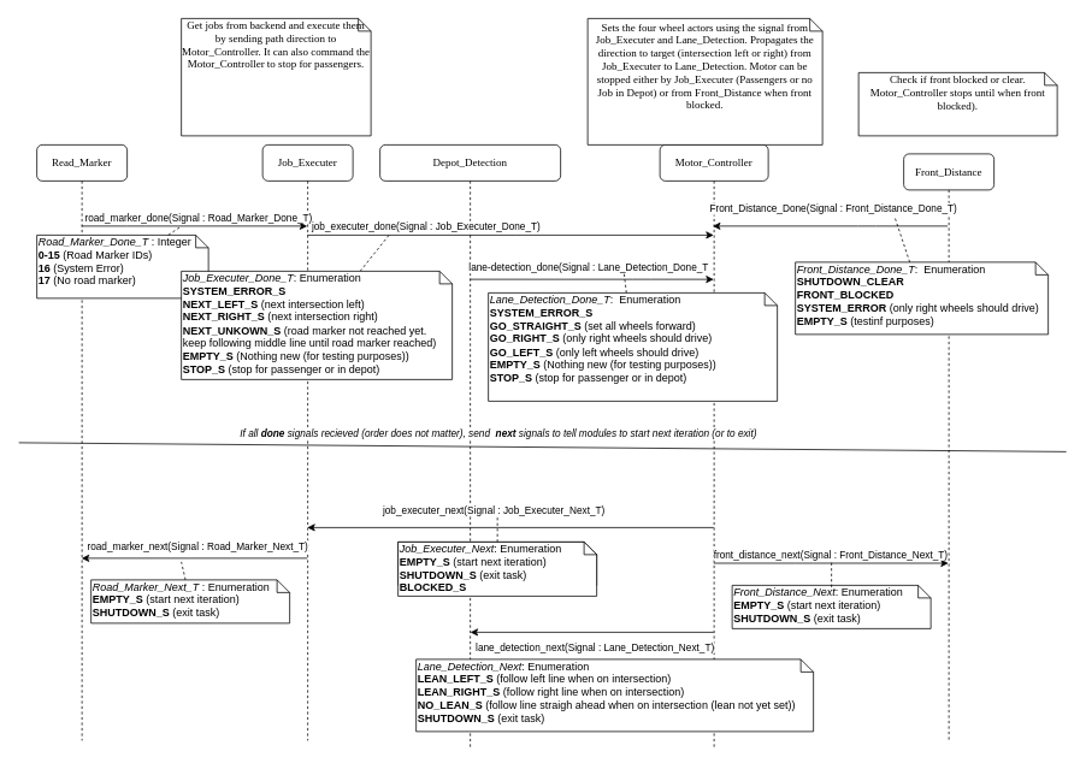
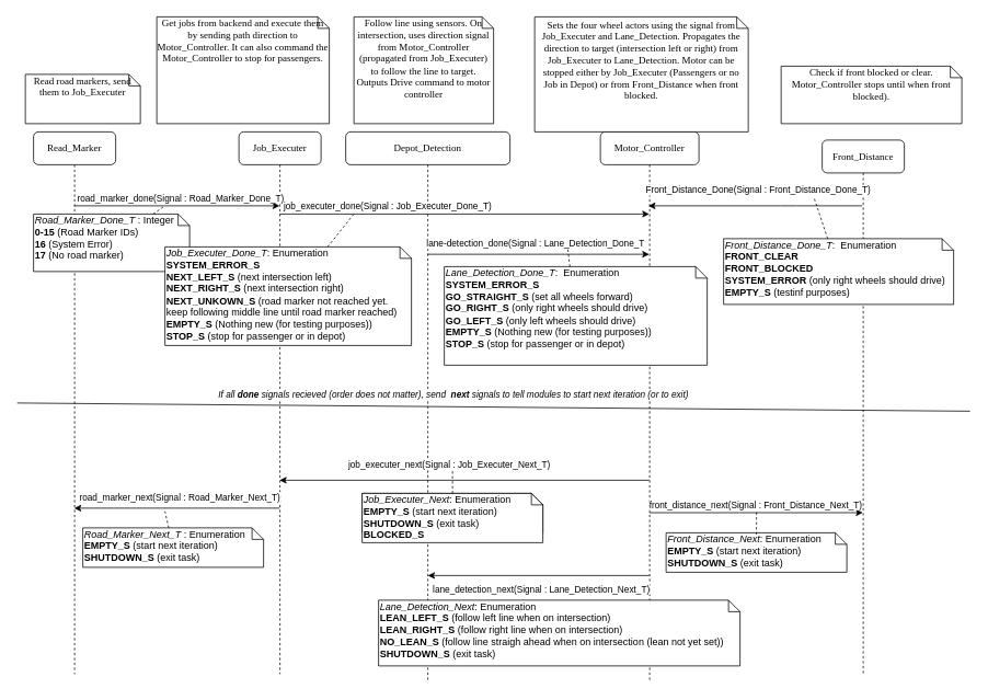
  <mxCell id="0" />
  <mxCell id="1" parent="0" />
  <mxCell id="2" value="Job_Executer" style="shape=umlLifeline;perimeter=lifelinePerimeter;whiteSpace=wrap;html=1;container=1;collapsible=0;recursiveResize=0;outlineConnect=0;rounded=1;shadow=0;comic=0;labelBackgroundColor=none;strokeWidth=1;fontFamily=Verdana;fontSize=12;align=center;" parent="1" vertex="1"><mxGeometry x="290" y="160" width="100" height="660" as="geometry" /></mxCell>
  <mxCell id="3" value="Depot_Detection" style="shape=umlLifeline;perimeter=lifelinePerimeter;whiteSpace=wrap;html=1;container=1;collapsible=0;recursiveResize=0;outlineConnect=0;rounded=1;shadow=0;comic=0;labelBackgroundColor=none;strokeWidth=1;fontFamily=Verdana;fontSize=12;align=center;" parent="1" vertex="1"><mxGeometry x="420" y="160" width="200" height="670" as="geometry" /></mxCell>
  <mxCell id="4" value="Motor_Controller" style="shape=umlLifeline;perimeter=lifelinePerimeter;whiteSpace=wrap;html=1;container=1;collapsible=0;recursiveResize=0;outlineConnect=0;rounded=1;shadow=0;comic=0;labelBackgroundColor=none;strokeWidth=1;fontFamily=Verdana;fontSize=12;align=center;" parent="1" vertex="1"><mxGeometry x="730" y="160" width="120" height="670" as="geometry" /></mxCell>
  <mxCell id="5" value="Front_Distance" style="shape=umlLifeline;perimeter=lifelinePerimeter;whiteSpace=wrap;html=1;container=1;collapsible=0;recursiveResize=0;outlineConnect=0;rounded=1;shadow=0;comic=0;labelBackgroundColor=none;strokeWidth=1;fontFamily=Verdana;fontSize=12;align=center;" parent="1" vertex="1"><mxGeometry x="1000" y="170" width="100" height="650" as="geometry" /></mxCell>
  <mxCell id="6" value="&lt;div&gt;Read_Marker&lt;/div&gt;" style="shape=umlLifeline;perimeter=lifelinePerimeter;whiteSpace=wrap;html=1;container=1;collapsible=0;recursiveResize=0;outlineConnect=0;rounded=1;shadow=0;comic=0;labelBackgroundColor=none;strokeWidth=1;fontFamily=Verdana;fontSize=12;align=center;" parent="1" vertex="1"><mxGeometry x="40" y="160" width="100" height="660" as="geometry" /></mxCell>
- <mxCell id="8" value="&lt;div&gt;Get jobs from backend and execute them by sending path direction to Motor_Controller. It can also command the Motor_Controller to stop for passengers.&lt;/div&gt;&lt;div&gt;&lt;br&gt;&lt;/div&gt;" style="shape=note;whiteSpace=wrap;html=1;size=14;verticalAlign=top;align=center;spacingTop=-6;rounded=0;shadow=0;comic=0;labelBackgroundColor=none;strokeWidth=1;fontFamily=Verdana;fontSize=12" parent="1" vertex="1"><mxGeometry x="200" y="20" width="210" height="130" as="geometry" /></mxCell>
+ <mxCell id="7" value="Read road markers, send them to Job_Executer" style="shape=note;whiteSpace=wrap;html=1;size=14;verticalAlign=top;align=center;spacingTop=-6;rounded=0;shadow=0;comic=0;labelBackgroundColor=none;strokeWidth=1;fontFamily=Verdana;fontSize=12" parent="1" vertex="1"><mxGeometry x="30" y="90" width="140" height="60" as="geometry" /></mxCell>
+ <mxCell id="8" value="&lt;div&gt;Get jobs from backend and execute them by sending path direction to Motor_Controller. It can also command the Motor_Controller to stop for passengers.&lt;/div&gt;&lt;div&gt;&lt;br&gt;&lt;/div&gt;" style="shape=note;whiteSpace=wrap;html=1;size=14;verticalAlign=top;align=center;spacingTop=-6;rounded=0;shadow=0;comic=0;labelBackgroundColor=none;strokeWidth=1;fontFamily=Verdana;fontSize=12" parent="1" vertex="1"><mxGeometry x="190" y="20" width="210" height="130" as="geometry" /></mxCell>
+ <mxCell id="9" value="Follow line using sensors. On intersection, uses direction signal from Motor_Controller (propagated from Job_Executer) to follow the line to target. Outputs Drive command to motor controller" style="shape=note;whiteSpace=wrap;html=1;size=14;verticalAlign=top;align=center;spacingTop=-6;rounded=0;shadow=0;comic=0;labelBackgroundColor=none;strokeWidth=1;fontFamily=Verdana;fontSize=12" parent="1" vertex="1"><mxGeometry x="430" y="20" width="170" height="130" as="geometry" /></mxCell>
  <mxCell id="10" value="Sets the four wheel actors using the signal from Job_Executer and Lane_Detection. Propagates the direction to target (intersection left or right) from Job_Executer to Lane_Detection. Motor can be stopped either by Job_Executer (Passengers or no Job in Depot) or from Front_Distance when front blocked." style="shape=note;whiteSpace=wrap;html=1;size=14;verticalAlign=top;align=center;spacingTop=-4;rounded=0;shadow=0;comic=0;labelBackgroundColor=none;strokeWidth=1;fontFamily=Verdana;fontSize=12" parent="1" vertex="1"><mxGeometry x="650" y="20" width="260" height="140" as="geometry" /></mxCell>
  <mxCell id="11" value="Check if front blocked or clear. Motor_Controller stops until when front blocked)." style="shape=note;whiteSpace=wrap;html=1;size=14;verticalAlign=top;align=center;spacingTop=-6;rounded=0;shadow=0;comic=0;labelBackgroundColor=none;strokeWidth=1;fontFamily=Verdana;fontSize=12" parent="1" vertex="1"><mxGeometry x="950" y="80" width="220" height="70" as="geometry" /></mxCell>
  <mxCell id="12" value="" style="endArrow=classic;html=1;" parent="1" source="6" edge="1"><mxGeometry width="50" height="50" relative="1" as="geometry"><mxPoint x="99.5" y="250" as="sourcePoint" /><mxPoint x="339.5" y="250" as="targetPoint" /><Array as="points"><mxPoint x="150" y="250" /></Array></mxGeometry></mxCell>
  <mxCell id="13" value="road_marker_done(Signal : Road_Marker_Done_T)" style="edgeLabel;html=1;align=center;verticalAlign=middle;resizable=0;points=[];" parent="12" vertex="1" connectable="0"><mxGeometry x="0.707" relative="1" as="geometry"><mxPoint x="-84.5" y="-10" as="offset" /></mxGeometry></mxCell>
  <mxCell id="14" value="" style="endArrow=classic;html=1;" parent="1" edge="1"><mxGeometry width="50" height="50" relative="1" as="geometry"><mxPoint x="339.5" y="260" as="sourcePoint" /><mxPoint x="789.5" y="260" as="targetPoint" /><Array as="points"><mxPoint x="560" y="260" /></Array></mxGeometry></mxCell>
  <mxCell id="15" value="job_executer_done(Signal : Job_Executer_Done_T)" style="edgeLabel;html=1;align=center;verticalAlign=middle;resizable=0;points=[];" parent="14" vertex="1" connectable="0"><mxGeometry x="0.368" y="-34" relative="1" as="geometry"><mxPoint x="-177.5" y="-44" as="offset" /></mxGeometry></mxCell>
  <mxCell id="16" value="" style="endArrow=classic;html=1;" parent="1" edge="1"><mxGeometry width="50" height="50" relative="1" as="geometry"><mxPoint x="519.5" y="309" as="sourcePoint" /><mxPoint x="789.5" y="309" as="targetPoint" /><Array as="points"><mxPoint x="710" y="309" /></Array></mxGeometry></mxCell>
  <mxCell id="17" value="lane-detection_done(Signal : Lane_Detection_Done_T" style="edgeLabel;html=1;align=center;verticalAlign=middle;resizable=0;points=[];" parent="16" vertex="1" connectable="0"><mxGeometry x="0.505" y="13" relative="1" as="geometry"><mxPoint x="-72.5" y="-1" as="offset" /></mxGeometry></mxCell>
  <mxCell id="18" value="" style="endArrow=classic;html=1;" parent="1" edge="1"><mxGeometry width="50" height="50" relative="1" as="geometry"><mxPoint x="1048.5" y="250" as="sourcePoint" /><mxPoint x="788.5" y="250" as="targetPoint" /><Array as="points"><mxPoint x="959" y="250" /></Array></mxGeometry></mxCell>
  <mxCell id="19" value="Front_Distance_Done(Signal : Front_Distance_Done_T)" style="edgeLabel;html=1;align=center;verticalAlign=middle;resizable=0;points=[];" parent="18" vertex="1" connectable="0"><mxGeometry x="0.1" y="-1" relative="1" as="geometry"><mxPoint x="15.5" y="-19" as="offset" /></mxGeometry></mxCell>
  <mxCell id="20" value="" style="endArrow=classic;html=1;" parent="1" edge="1"><mxGeometry width="50" height="50" relative="1" as="geometry"><mxPoint x="789.5" y="584" as="sourcePoint" /><mxPoint x="339.5" y="584" as="targetPoint" /></mxGeometry></mxCell>
  <mxCell id="21" value="job_executer_next(Signal : Job_Executer_Next_T)" style="edgeLabel;html=1;align=center;verticalAlign=middle;resizable=0;points=[];" parent="20" vertex="1" connectable="0"><mxGeometry x="0.313" relative="1" as="geometry"><mxPoint x="51" y="-20" as="offset" /></mxGeometry></mxCell>
  <mxCell id="22" value="" style="endArrow=classic;html=1;" parent="1" edge="1"><mxGeometry width="50" height="50" relative="1" as="geometry"><mxPoint x="789.5" y="700" as="sourcePoint" /><mxPoint x="520" y="700" as="targetPoint" /></mxGeometry></mxCell>
  <mxCell id="23" value="lane_detection_next(Signal : Lane_Detection_Next_T)" style="edgeLabel;html=1;align=center;verticalAlign=middle;resizable=0;points=[];" parent="22" vertex="1" connectable="0"><mxGeometry x="-0.403" relative="1" as="geometry"><mxPoint x="-52.5" y="16" as="offset" /></mxGeometry></mxCell>
  <mxCell id="24" value="" style="endArrow=classic;html=1;" parent="1" edge="1"><mxGeometry width="50" height="50" relative="1" as="geometry"><mxPoint x="339.5" y="618" as="sourcePoint" /><mxPoint x="89.5" y="618" as="targetPoint" /></mxGeometry></mxCell>
  <mxCell id="25" value="road_marker_next(Signal : Road_Marker_Next_T)" style="edgeLabel;html=1;align=center;verticalAlign=middle;resizable=0;points=[];" parent="24" vertex="1" connectable="0"><mxGeometry x="-0.504" relative="1" as="geometry"><mxPoint x="-60.5" y="-14" as="offset" /></mxGeometry></mxCell>
  <mxCell id="26" value="" style="endArrow=classic;html=1;" parent="1" edge="1"><mxGeometry width="50" height="50" relative="1" as="geometry"><mxPoint x="789.5" y="623.5" as="sourcePoint" /><mxPoint x="1049.5" y="623.5" as="targetPoint" /><Array as="points"><mxPoint x="890" y="623.5" /></Array></mxGeometry></mxCell>
  <mxCell id="27" value="front_distance_next(Signal : Front_Distance_Next_T)" style="edgeLabel;html=1;align=center;verticalAlign=middle;resizable=0;points=[];" parent="26" vertex="1" connectable="0"><mxGeometry x="-0.169" y="24" relative="1" as="geometry"><mxPoint x="20.5" y="14" as="offset" /></mxGeometry></mxCell>
  <mxCell id="28" value="&lt;i&gt;Road_Marker_Done_T&lt;/i&gt; : Integer&lt;br&gt;&lt;div&gt;&lt;b&gt;0-15&lt;/b&gt; (Road Marker IDs)&lt;br&gt;&lt;/div&gt;&lt;div&gt;&lt;b&gt;16&lt;/b&gt; (System Error)&lt;/div&gt;&lt;div&gt;&lt;b&gt;17&lt;/b&gt; (No road marker)&lt;br&gt;&lt;/div&gt;" style="shape=note;whiteSpace=wrap;html=1;size=14;verticalAlign=top;align=left;spacingTop=-6;" parent="1" vertex="1"><mxGeometry x="40" y="260" width="190" height="70" as="geometry" /></mxCell>
  <mxCell id="29" value="" style="endArrow=none;dashed=1;html=1;" parent="1" source="28" edge="1"><mxGeometry width="50" height="50" relative="1" as="geometry"><mxPoint y="330" as="sourcePoint" x="20" /><mxPoint x="200" y="250" as="targetPoint" /></mxGeometry></mxCell>
  <mxCell id="30" value="" style="endArrow=none;dashed=1;html=1;" parent="1" source="32" edge="1"><mxGeometry width="50" height="50" relative="1" as="geometry"><mxPoint x="260" y="380" as="sourcePoint" /><mxPoint x="430" y="260" as="targetPoint" /></mxGeometry></mxCell>
  <mxCell id="31" value="&lt;i&gt;Lane_Detection_Done_T&lt;/i&gt;:&amp;nbsp; Enumeration&lt;br&gt;&lt;b&gt;SYSTEM_ERROR_S&lt;/b&gt;&lt;br&gt;&lt;b&gt;GO_STRAIGHT_S&lt;/b&gt; (set all wheels forward)&lt;br&gt;&lt;b&gt;GO_RIGHT_S&lt;/b&gt; (only right wheels should drive)&lt;br&gt;&lt;b&gt;GO_LEFT_S&lt;/b&gt; (only left wheels should drive)&lt;br&gt;&lt;div&gt;&lt;b&gt;EMPTY_S&lt;/b&gt; (Nothing new (for testing purposes))&lt;/div&gt;&lt;div&gt;&lt;b&gt;STOP_S&lt;/b&gt; (stop for passenger or in depot)&lt;br&gt;&lt;/div&gt;" style="shape=note;whiteSpace=wrap;html=1;size=14;verticalAlign=top;align=left;spacingTop=-6;" parent="1" vertex="1"><mxGeometry x="540" y="324" width="320" height="120" as="geometry" /></mxCell>
  <mxCell id="32" value="&lt;i&gt;Job_Executer_Done_T&lt;/i&gt;: Enumeration&lt;br&gt;&lt;b&gt;SYSTEM_ERROR_S&lt;/b&gt;&lt;br&gt;&lt;b&gt;NEXT_LEFT_S&lt;/b&gt; (next intersection left)&lt;br&gt;&lt;b&gt;NEXT_RIGHT_S&lt;/b&gt; (next intersection right)&lt;br&gt;&lt;b&gt;NEXT_UNKOWN_S&lt;/b&gt; (road marker not reached yet. keep following middle line until road marker reached)&lt;br&gt;&lt;div&gt;&lt;b&gt;EMPTY_S&lt;/b&gt; (Nothing new (for testing purposes))&lt;/div&gt;&lt;div&gt;&lt;b&gt;STOP_S&lt;/b&gt; (stop for passenger or in depot)&lt;br&gt;&lt;/div&gt;" style="shape=note;whiteSpace=wrap;html=1;size=14;verticalAlign=top;align=left;spacingTop=-6;" parent="1" vertex="1"><mxGeometry x="200" y="300" width="300" height="120" as="geometry" /></mxCell>
  <mxCell id="33" value="" style="endArrow=none;dashed=1;html=1;" parent="1" source="31" edge="1"><mxGeometry width="50" height="50" relative="1" as="geometry"><mxPoint x="660" y="290" as="sourcePoint" /><mxPoint x="690" y="300" as="targetPoint" /></mxGeometry></mxCell>
- <mxCell id="34" value="&lt;i&gt;Front_Distance_Done_T&lt;/i&gt;:&amp;nbsp; Enumeration&lt;br&gt;&lt;b&gt;SHUTDOWN_CLEAR&lt;/b&gt;&lt;br&gt;&lt;b&gt;FRONT_BLOCKED&lt;/b&gt;&lt;br&gt;&lt;b&gt;SYSTEM_ERROR &lt;/b&gt;(only right wheels should drive)&lt;br&gt;&lt;b&gt;EMPTY_S &lt;/b&gt;(testinf purposes)" style="shape=note;whiteSpace=wrap;html=1;size=14;verticalAlign=top;align=left;spacingTop=-6;" parent="1" vertex="1"><mxGeometry x="880" y="290" width="280" height="80" as="geometry" /></mxCell>
+ <mxCell id="34" value="&lt;i&gt;Front_Distance_Done_T&lt;/i&gt;:&amp;nbsp; Enumeration&lt;br&gt;&lt;b&gt;FRONT_CLEAR&lt;/b&gt;&lt;br&gt;&lt;b&gt;FRONT_BLOCKED&lt;/b&gt;&lt;br&gt;&lt;b&gt;SYSTEM_ERROR &lt;/b&gt;(only right wheels should drive)&lt;br&gt;&lt;b&gt;EMPTY_S &lt;/b&gt;(testinf purposes)" style="shape=note;whiteSpace=wrap;html=1;size=14;verticalAlign=top;align=left;spacingTop=-6;" parent="1" vertex="1"><mxGeometry x="880" y="290" width="280" height="80" as="geometry" /></mxCell>
  <mxCell id="35" value="" style="endArrow=none;dashed=1;html=1;" parent="1" source="34" edge="1"><mxGeometry width="50" height="50" relative="1" as="geometry"><mxPoint x="980" y="492" as="sourcePoint" /><mxPoint x="990" y="240" as="targetPoint" /></mxGeometry></mxCell>
  <mxCell id="36" value="&lt;i&gt;Road_Marker_Next_T&lt;/i&gt; : Enumeration&lt;br&gt;&lt;b&gt;EMPTY_S &lt;/b&gt;(start next iteration)&lt;br&gt;&lt;b&gt;SHUTDOWN_S&lt;/b&gt; (exit task)" style="shape=note;whiteSpace=wrap;html=1;size=14;verticalAlign=top;align=left;spacingTop=-6;" parent="1" vertex="1"><mxGeometry x="100" y="642" width="220" height="48" as="geometry" /></mxCell>
  <mxCell id="37" value="" style="endArrow=none;dashed=1;html=1;" parent="1" source="36" edge="1"><mxGeometry width="50" height="50" relative="1" as="geometry"><mxPoint x="160" y="582" as="sourcePoint" /><mxPoint x="200" y="622" as="targetPoint" /></mxGeometry></mxCell>
  <mxCell id="38" value="" style="endArrow=none;html=1;" parent="1" edge="1"><mxGeometry width="50" height="50" relative="1" as="geometry"><mxPoint y="490" as="sourcePoint" x="20" /><mxPoint x="1180" y="500" as="targetPoint" /></mxGeometry></mxCell>
  <mxCell id="39" value="If all &lt;b&gt;done&lt;/b&gt; signals recieved (order does not matter), send&amp;nbsp; &lt;b&gt;next&lt;/b&gt; signals to tell modules to start next iteration (or to exit)" style="edgeLabel;html=1;align=center;verticalAlign=middle;resizable=0;points=[];fontStyle=2" parent="38" vertex="1" connectable="0"><mxGeometry x="-0.708" y="-2" relative="1" as="geometry"><mxPoint x="361.03" y="-13.46" as="offset" /></mxGeometry></mxCell>
  <mxCell id="40" value="&lt;i&gt;Job_Execute_Next&lt;/i&gt;: Enumeration&lt;br&gt;&lt;b&gt;EMPTY_S &lt;/b&gt;(start next iteration)&lt;br&gt;&lt;b&gt;SHUTDOWN_S&lt;/b&gt; (exit task)" style="shape=note;whiteSpace=wrap;html=1;size=14;verticalAlign=top;align=left;spacingTop=-6;" parent="1" vertex="1"><mxGeometry x="440" y="600" width="220" height="48" as="geometry" /></mxCell>
  <mxCell id="41" value="" style="endArrow=none;dashed=1;html=1;" parent="1" source="40" edge="1"><mxGeometry width="50" height="50" relative="1" as="geometry"><mxPoint x="700" y="700" as="sourcePoint" /><mxPoint x="550" y="570" as="targetPoint" /></mxGeometry></mxCell>
  <mxCell id="42" value="&lt;i&gt;Job_Executer_Next&lt;/i&gt;: Enumeration&lt;br&gt;&lt;b&gt;EMPTY_S &lt;/b&gt;(start next iteration)&lt;br&gt;&lt;div&gt;&lt;b&gt;SHUTDOWN_S&lt;/b&gt; (exit task)&lt;/div&gt;&lt;div&gt;&lt;b&gt;BLOCKED_S&lt;/b&gt;&lt;br&gt;&lt;/div&gt;" style="shape=note;whiteSpace=wrap;html=1;size=14;verticalAlign=top;align=left;spacingTop=-6;" parent="1" vertex="1"><mxGeometry x="440" y="600" width="220" height="60" as="geometry" /></mxCell>
  <mxCell id="43" value="&lt;i&gt;Front_Distance_Next&lt;/i&gt;: Enumeration&lt;br&gt;&lt;b&gt;EMPTY_S &lt;/b&gt;(start next iteration)&lt;br&gt;&lt;b&gt;SHUTDOWN_S&lt;/b&gt; (exit task)" style="shape=note;whiteSpace=wrap;html=1;size=14;verticalAlign=top;align=left;spacingTop=-6;" parent="1" vertex="1"><mxGeometry x="810" y="648" width="220" height="48" as="geometry" /></mxCell>
  <mxCell id="44" value="" style="endArrow=none;dashed=1;html=1;" parent="1" edge="1"><mxGeometry width="50" height="50" relative="1" as="geometry"><mxPoint x="920" y="650" as="sourcePoint" /><mxPoint x="920" y="620" as="targetPoint" /></mxGeometry></mxCell>
  <mxCell id="45" value="&lt;i&gt;Lane_Detection_Next&lt;/i&gt;: Enumeration&lt;br&gt;&lt;b&gt;LEAN_LEFT_S&lt;/b&gt; (follow left line when on intersection)&lt;br&gt;&lt;b&gt;LEAN_RIGHT_S&lt;/b&gt; (follow right line when on intersection)&lt;br&gt;&lt;b&gt;NO_LEAN_S&lt;/b&gt; (follow line straigh ahead when on intersection (lean not yet set))&lt;br&gt;&lt;b&gt;SHUTDOWN_S&lt;/b&gt; (exit task)" style="shape=note;whiteSpace=wrap;html=1;size=14;verticalAlign=top;align=left;spacingTop=-6;" parent="1" vertex="1"><mxGeometry x="460" y="730" width="440" height="80" as="geometry" /></mxCell>
